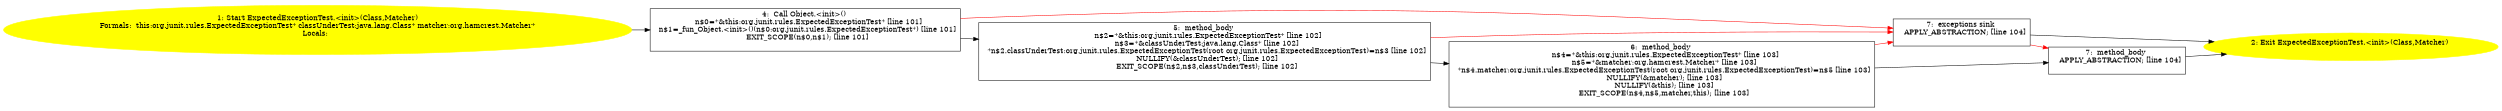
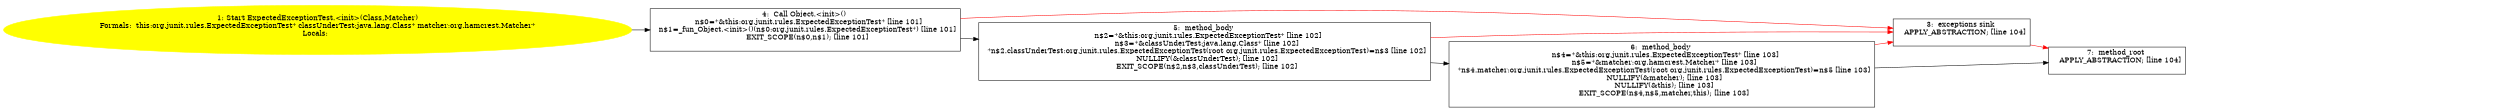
  digraph {
    rankdir=LR
    node [shape=box]
    n1 [color=yellow label="1: Start ExpectedExceptionTest.<init>(Class,Matcher)\nFormals:  this:org.junit.rules.ExpectedExceptionTest* classUnderTest:java.lang.Class* matcher:org.hamcrest.Matcher*\nLocals:  \n  " style=filled shape=""]
    n2 [label="4:  Call Object.<init>() \n   n$0=*&this:org.junit.rules.ExpectedExceptionTest* [line 101]\n  n$1=_fun_Object.<init>()(n$0:org.junit.rules.ExpectedExceptionTest*) [line 101]\n  EXIT_SCOPE(n$0,n$1); [line 101]\n "]
-   n3 [label="7:  exceptions sink \n   APPLY_ABSTRACTION; [line 104]\n "]
+   n3 [label="3:  exceptions sink \n   APPLY_ABSTRACTION; [line 104]\n "]
    n4 [label="5:  method_body \n   n$2=*&this:org.junit.rules.ExpectedExceptionTest* [line 102]\n  n$3=*&classUnderTest:java.lang.Class* [line 102]\n  *n$2.classUnderTest:org.junit.rules.ExpectedExceptionTest(root org.junit.rules.ExpectedExceptionTest)=n$3 [line 102]\n  NULLIFY(&classUnderTest); [line 102]\n  EXIT_SCOPE(n$2,n$3,classUnderTest); [line 102]\n "]
-   n5 [color=yellow label="2: Exit ExpectedExceptionTest.<init>(Class,Matcher) \n  " style=filled shape=""]
-   n6 [label="7:  method_body \n   APPLY_ABSTRACTION; [line 104]\n "]
+   n6 [label="7:  method_root \n   APPLY_ABSTRACTION; [line 104]\n "]
    n7 [label="6:  method_body \n   n$4=*&this:org.junit.rules.ExpectedExceptionTest* [line 103]\n  n$5=*&matcher:org.hamcrest.Matcher* [line 103]\n  *n$4.matcher:org.junit.rules.ExpectedExceptionTest(root org.junit.rules.ExpectedExceptionTest)=n$5 [line 103]\n  NULLIFY(&matcher); [line 103]\n  NULLIFY(&this); [line 103]\n  EXIT_SCOPE(n$4,n$5,matcher,this); [line 103]\n "]
    n1 -> n2
    n2 -> n3 [color=red]
    n2 -> n4
-   n3 -> n5
    n3 -> n6 [color=red]
    n4 -> n3 [color=red]
    n4 -> n7
-   n6 -> n5
    n7 -> n3 [color=red]
    n7 -> n6
  }
